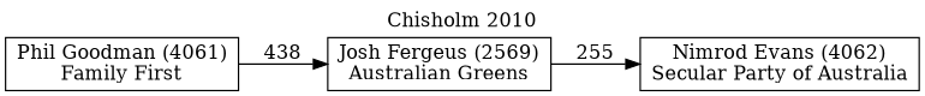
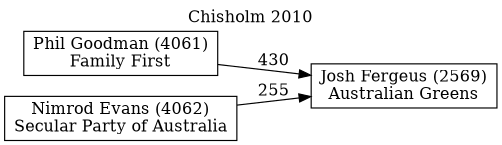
  digraph {
    label="Chisholm 2010"
    labelloc=t
    mclimit=10
    rankdir=LR
    node [shape=box]
    n1 [label="Josh Fergeus (2569)\nAustralian Greens"]
    n2 [label="Phil Goodman (4061)\nFamily First"]
    n3 [label="Nimrod Evans (4062)\nSecular Party of Australia"]
-   n2 -> n1 [label=438]
-   n1 -> n3 [label=255]
+   n2 -> n1 [label=430]
+   n3 -> n1 [label=255]
  }
